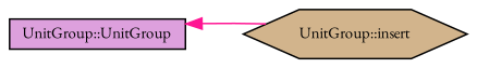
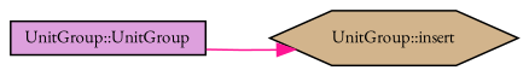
  digraph {
    rankdir=LR
    fontname="EB Garamond"
    node [color=black fontname="EB Garamond" fontsize=10 style=filled]
    n1 [fillcolor=plum fontcolor=black height=0.2 label="UnitGroup::UnitGroup" shape=box width=0.4]
    n2 [fillcolor=tan height=0.2 label="UnitGroup::insert" shape=hexagon width=0.4]
-   n2 -> n1 [color=deeppink fontname="EB Garamond" fontsize=10 labelfontname=Helvetica labelfontsize=10 style=solid]
+   n1 -> n2 [color=deeppink fontname="EB Garamond" fontsize=10 labelfontname=Helvetica labelfontsize=10 style=solid]
  }
